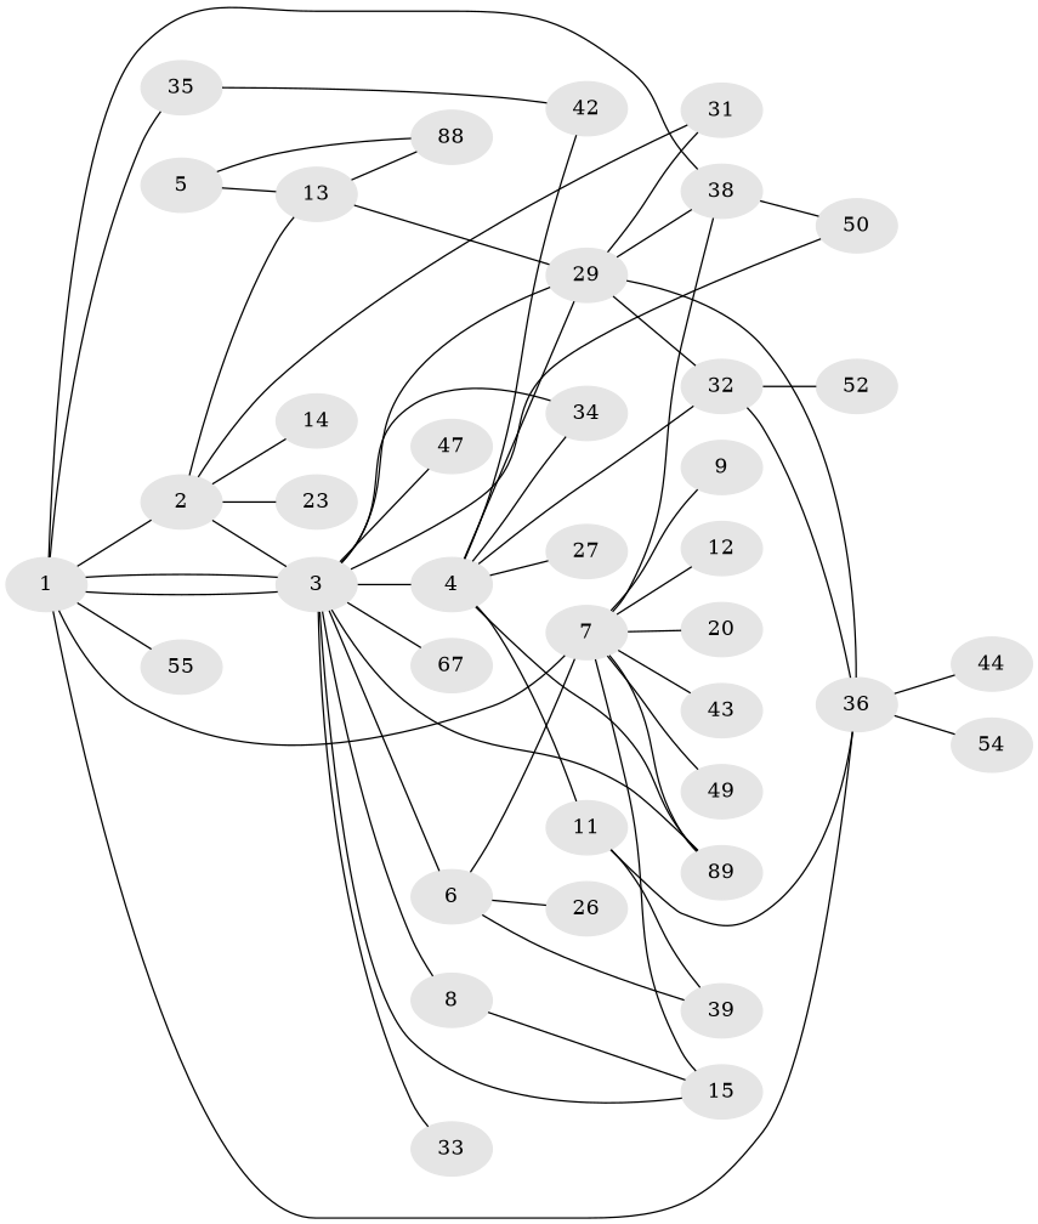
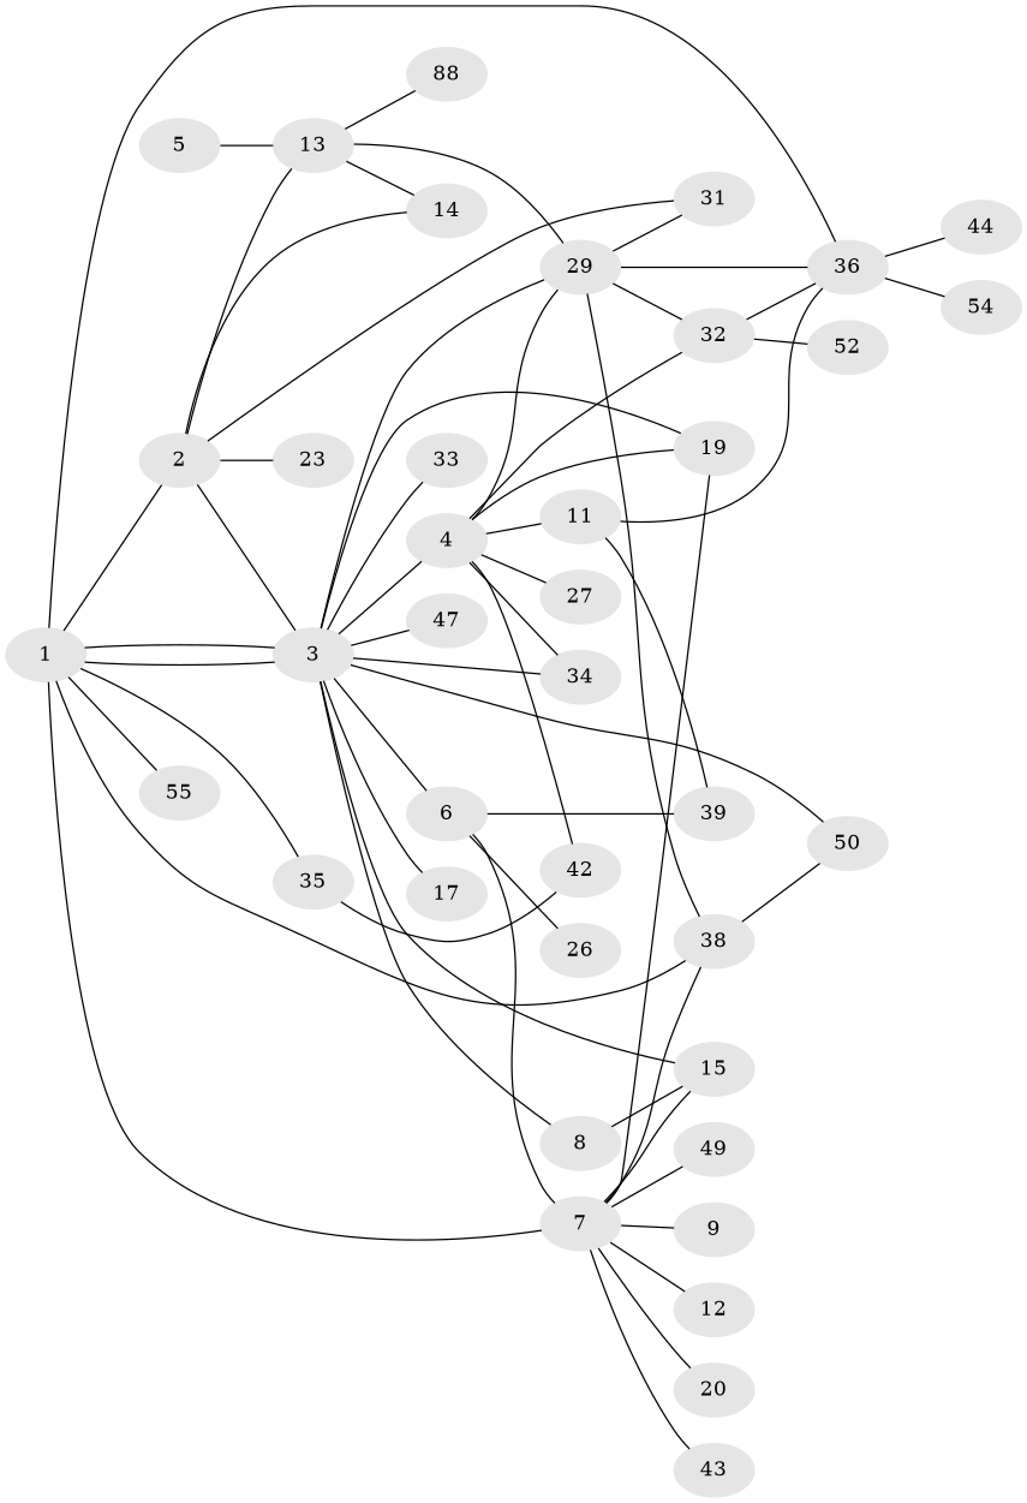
  graph {
    rankdir=LR
    node [color=gray90 style=filled]
    1 [super="+41"]
    2 [super="+28"]
    3 [super="+24"]
    7 [super="+25"]
    35
    36 [super="+46"]
    38
    55
    14 [super="+22"]
    23
    31
    13 [super="+37"]
    4 [super="+10"]
    6 [super="+51"]
    8
    15 [super="+16"]
-   17 [label=67]
-   19 [label=89]
+   17
+   19
    29 [super="+30"]
    33 [super="+45"]
    34
    47
    50
    49
    9
    12
    20
    43
    42
    44
    54
    5
    n33 [label=88 super="+48"]
    11 [super="+21"]
    27
    32 [super="+40"]
    26
    39
    52 [super="+53"]
    1 -- 2
    1 -- 3 [weight=2]
    1 -- 3
    1 -- 7
    1 -- 35
    1 -- 36
    1 -- 38
    1 -- 55
    2 -- 3 [weight=2]
    2 -- 14
    2 -- 23
    2 -- 31
    2 -- 13
    3 -- 4
    3 -- 6
    3 -- 8
    3 -- 15
    3 -- 17
    3 -- 19
    3 -- 29
    3 -- 33
    3 -- 34
    3 -- 47
    3 -- 50
    7 -- 38
    7 -- 15
    7 -- 19
    7 -- 49
    7 -- 9
    7 -- 12
    7 -- 20
    7 -- 43
    35 -- 42
    36 -- 44
    36 -- 54
    38 -- 50
+   13 -- 14
    13 -- 29
    13 -- n33
    4 -- 19
    4 -- 29
    4 -- 34
    4 -- 42
    4 -- 11
    4 -- 27
    4 -- 32
    6 -- 7
    6 -- 26
    6 -- 39
    8 -- 15
    29 -- 36
    29 -- 38
    29 -- 31
    29 -- 32
    5 -- 13
-   5 -- n33
    11 -- 36
    11 -- 39
    32 -- 36
    32 -- 52
  }
